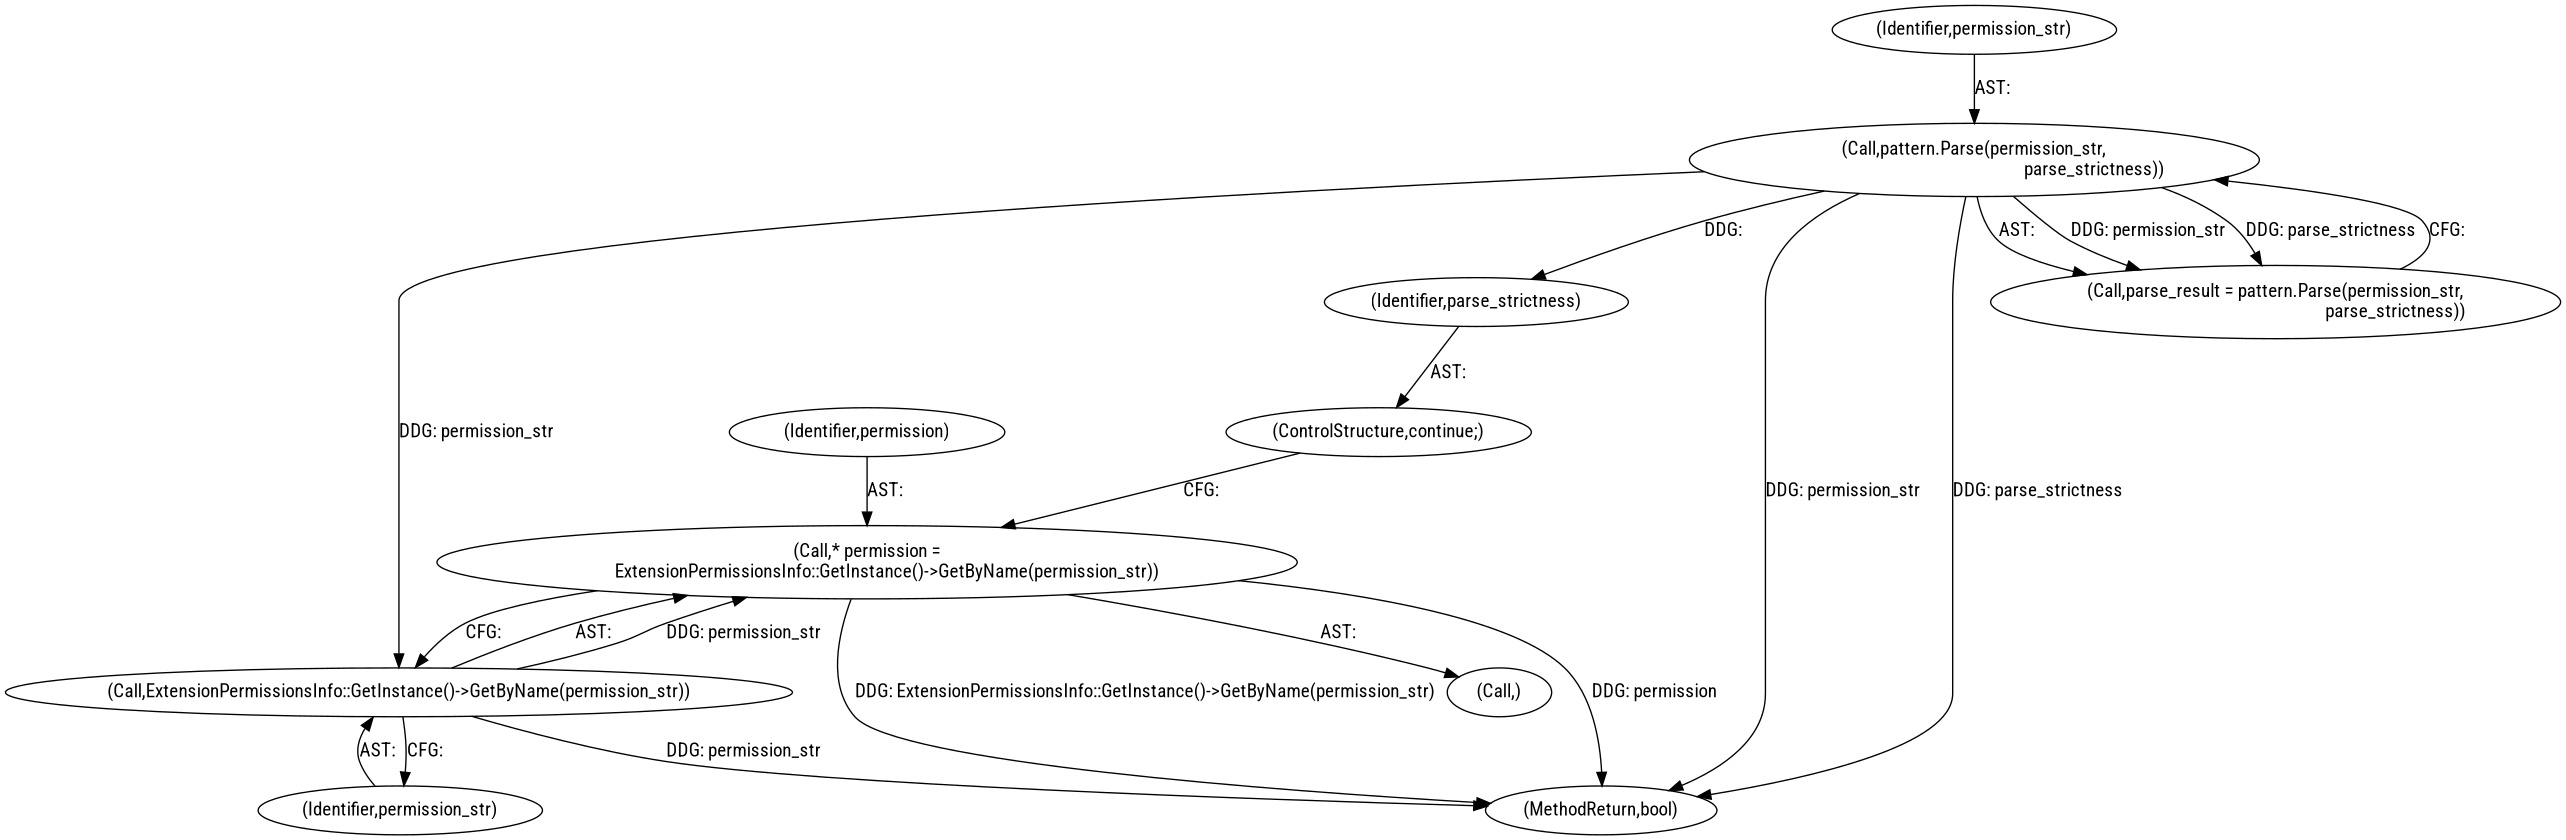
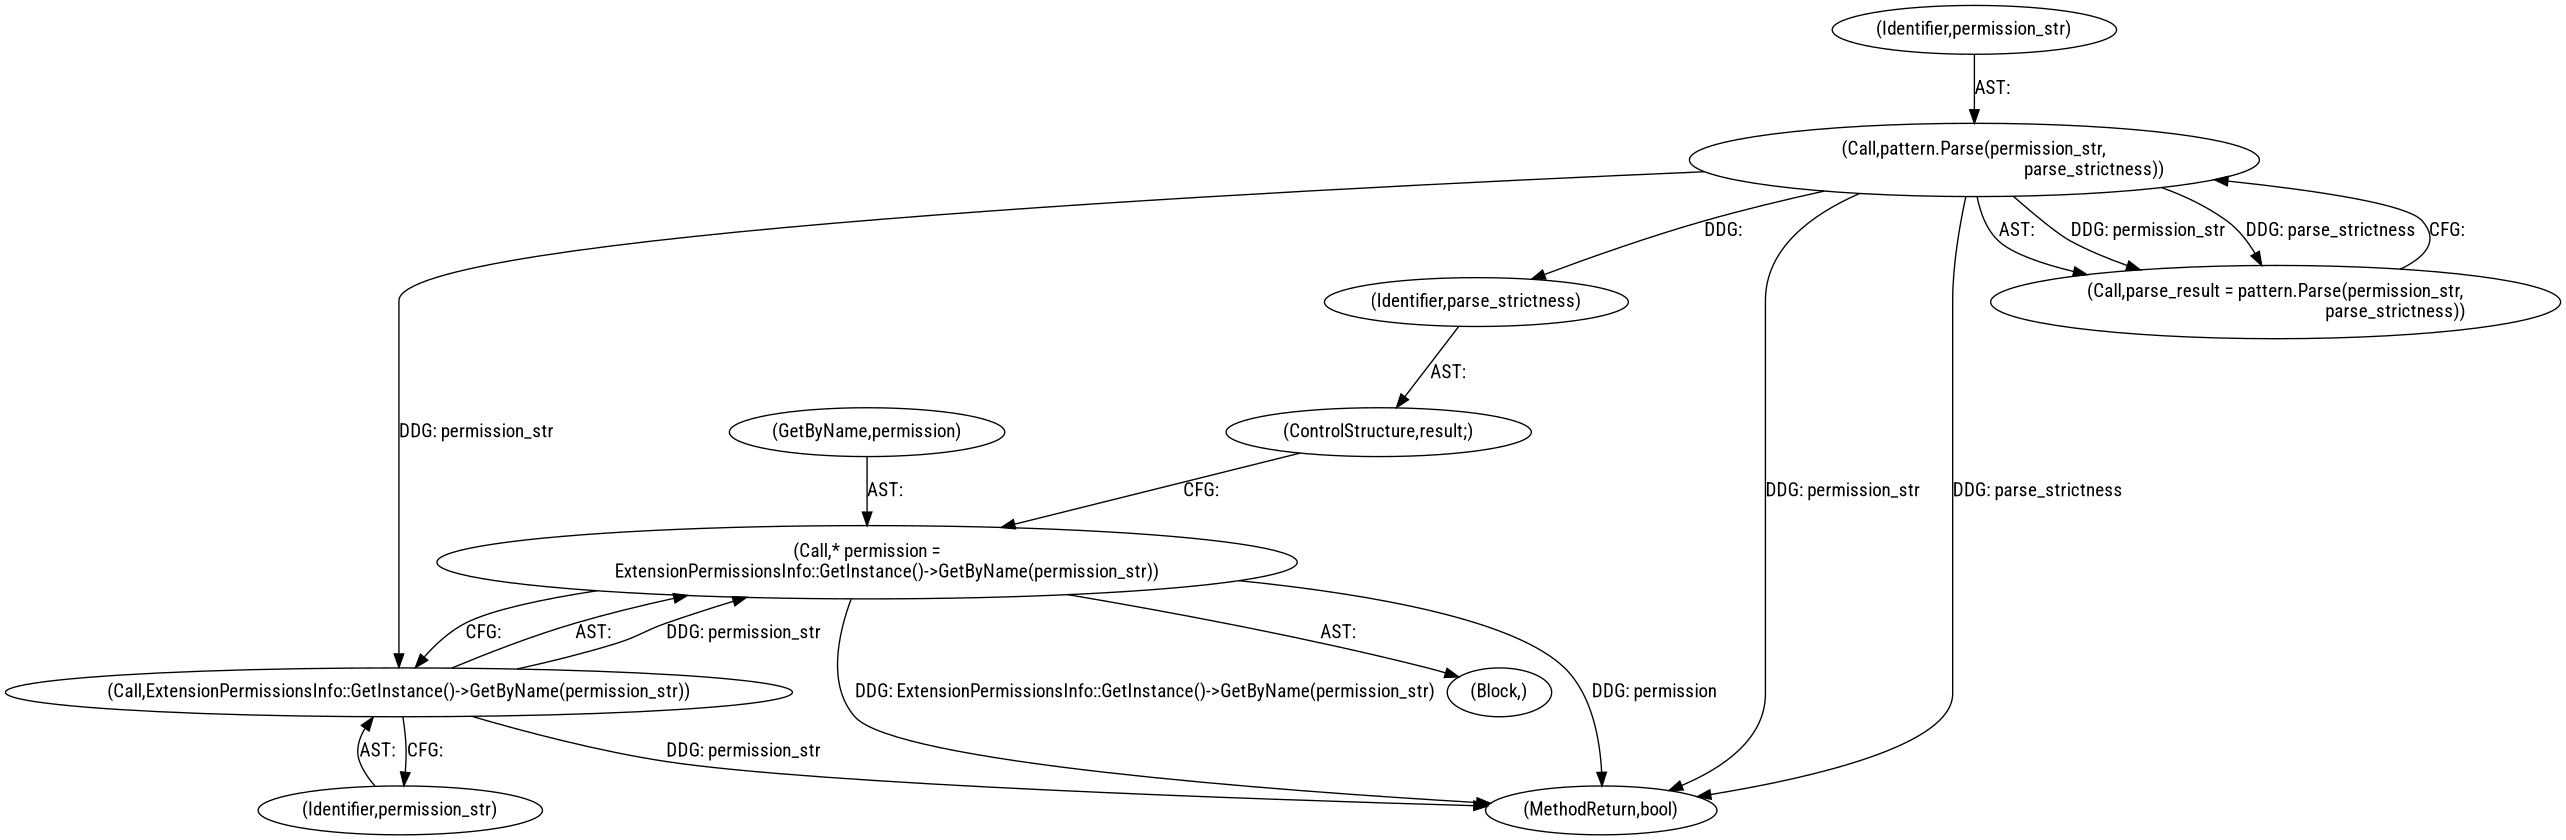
  digraph {
    fontname="Roboto Condensed"
    node [fontname="Roboto Condensed"]
    edge [fontname="Roboto Condensed"]
    n1 [label="(Call,* permission =\n          ExtensionPermissionsInfo::GetInstance()->GetByName(permission_str))"]
    n2 [label="(Call,ExtensionPermissionsInfo::GetInstance()->GetByName(permission_str))"]
-   n3 [label="(Call,)"]
+   n3 [label="(Block,)"]
    n4 [label="(MethodReturn,bool)"]
    n5 [label="(Identifier,permission_str)"]
    n6 [label="(Call,pattern.Parse(permission_str,\n                                                           parse_strictness))"]
    n7 [label="(Call,parse_result = pattern.Parse(permission_str,\n                                                           parse_strictness))"]
    n8 [label="(Identifier,parse_strictness)"]
-   n9 [label="(ControlStructure,continue;)"]
-   n10 [label="(Identifier,permission)"]
+   n9 [label="(ControlStructure,result;)"]
+   n10 [label="(GetByName,permission)"]
    n11 [label="(Identifier,permission_str)"]
    n1 -> n2 [label="CFG: "]
    n1 -> n3 [label="AST: "]
    n1 -> n4 [label="DDG: permission"]
    n1 -> n4 [label="DDG: ExtensionPermissionsInfo::GetInstance()->GetByName(permission_str)"]
    n2 -> n1 [label="AST: "]
    n2 -> n1 [label="DDG: permission_str"]
    n2 -> n4 [label="DDG: permission_str"]
    n2 -> n5 [label="CFG: "]
    n5 -> n2 [label="AST: "]
    n6 -> n2 [label="DDG: permission_str"]
    n6 -> n4 [label="DDG: permission_str"]
    n6 -> n4 [label="DDG: parse_strictness"]
    n6 -> n7 [label="AST: "]
    n6 -> n7 [label="DDG: permission_str"]
    n6 -> n7 [label="DDG: parse_strictness"]
    n6 -> n8 [label="DDG: "]
    n7 -> n6 [label="CFG: "]
    n8 -> n9 [label="AST: "]
    n9 -> n1 [label="CFG: "]
    n10 -> n1 [label="AST: "]
    n11 -> n6 [label="AST: "]
  }
